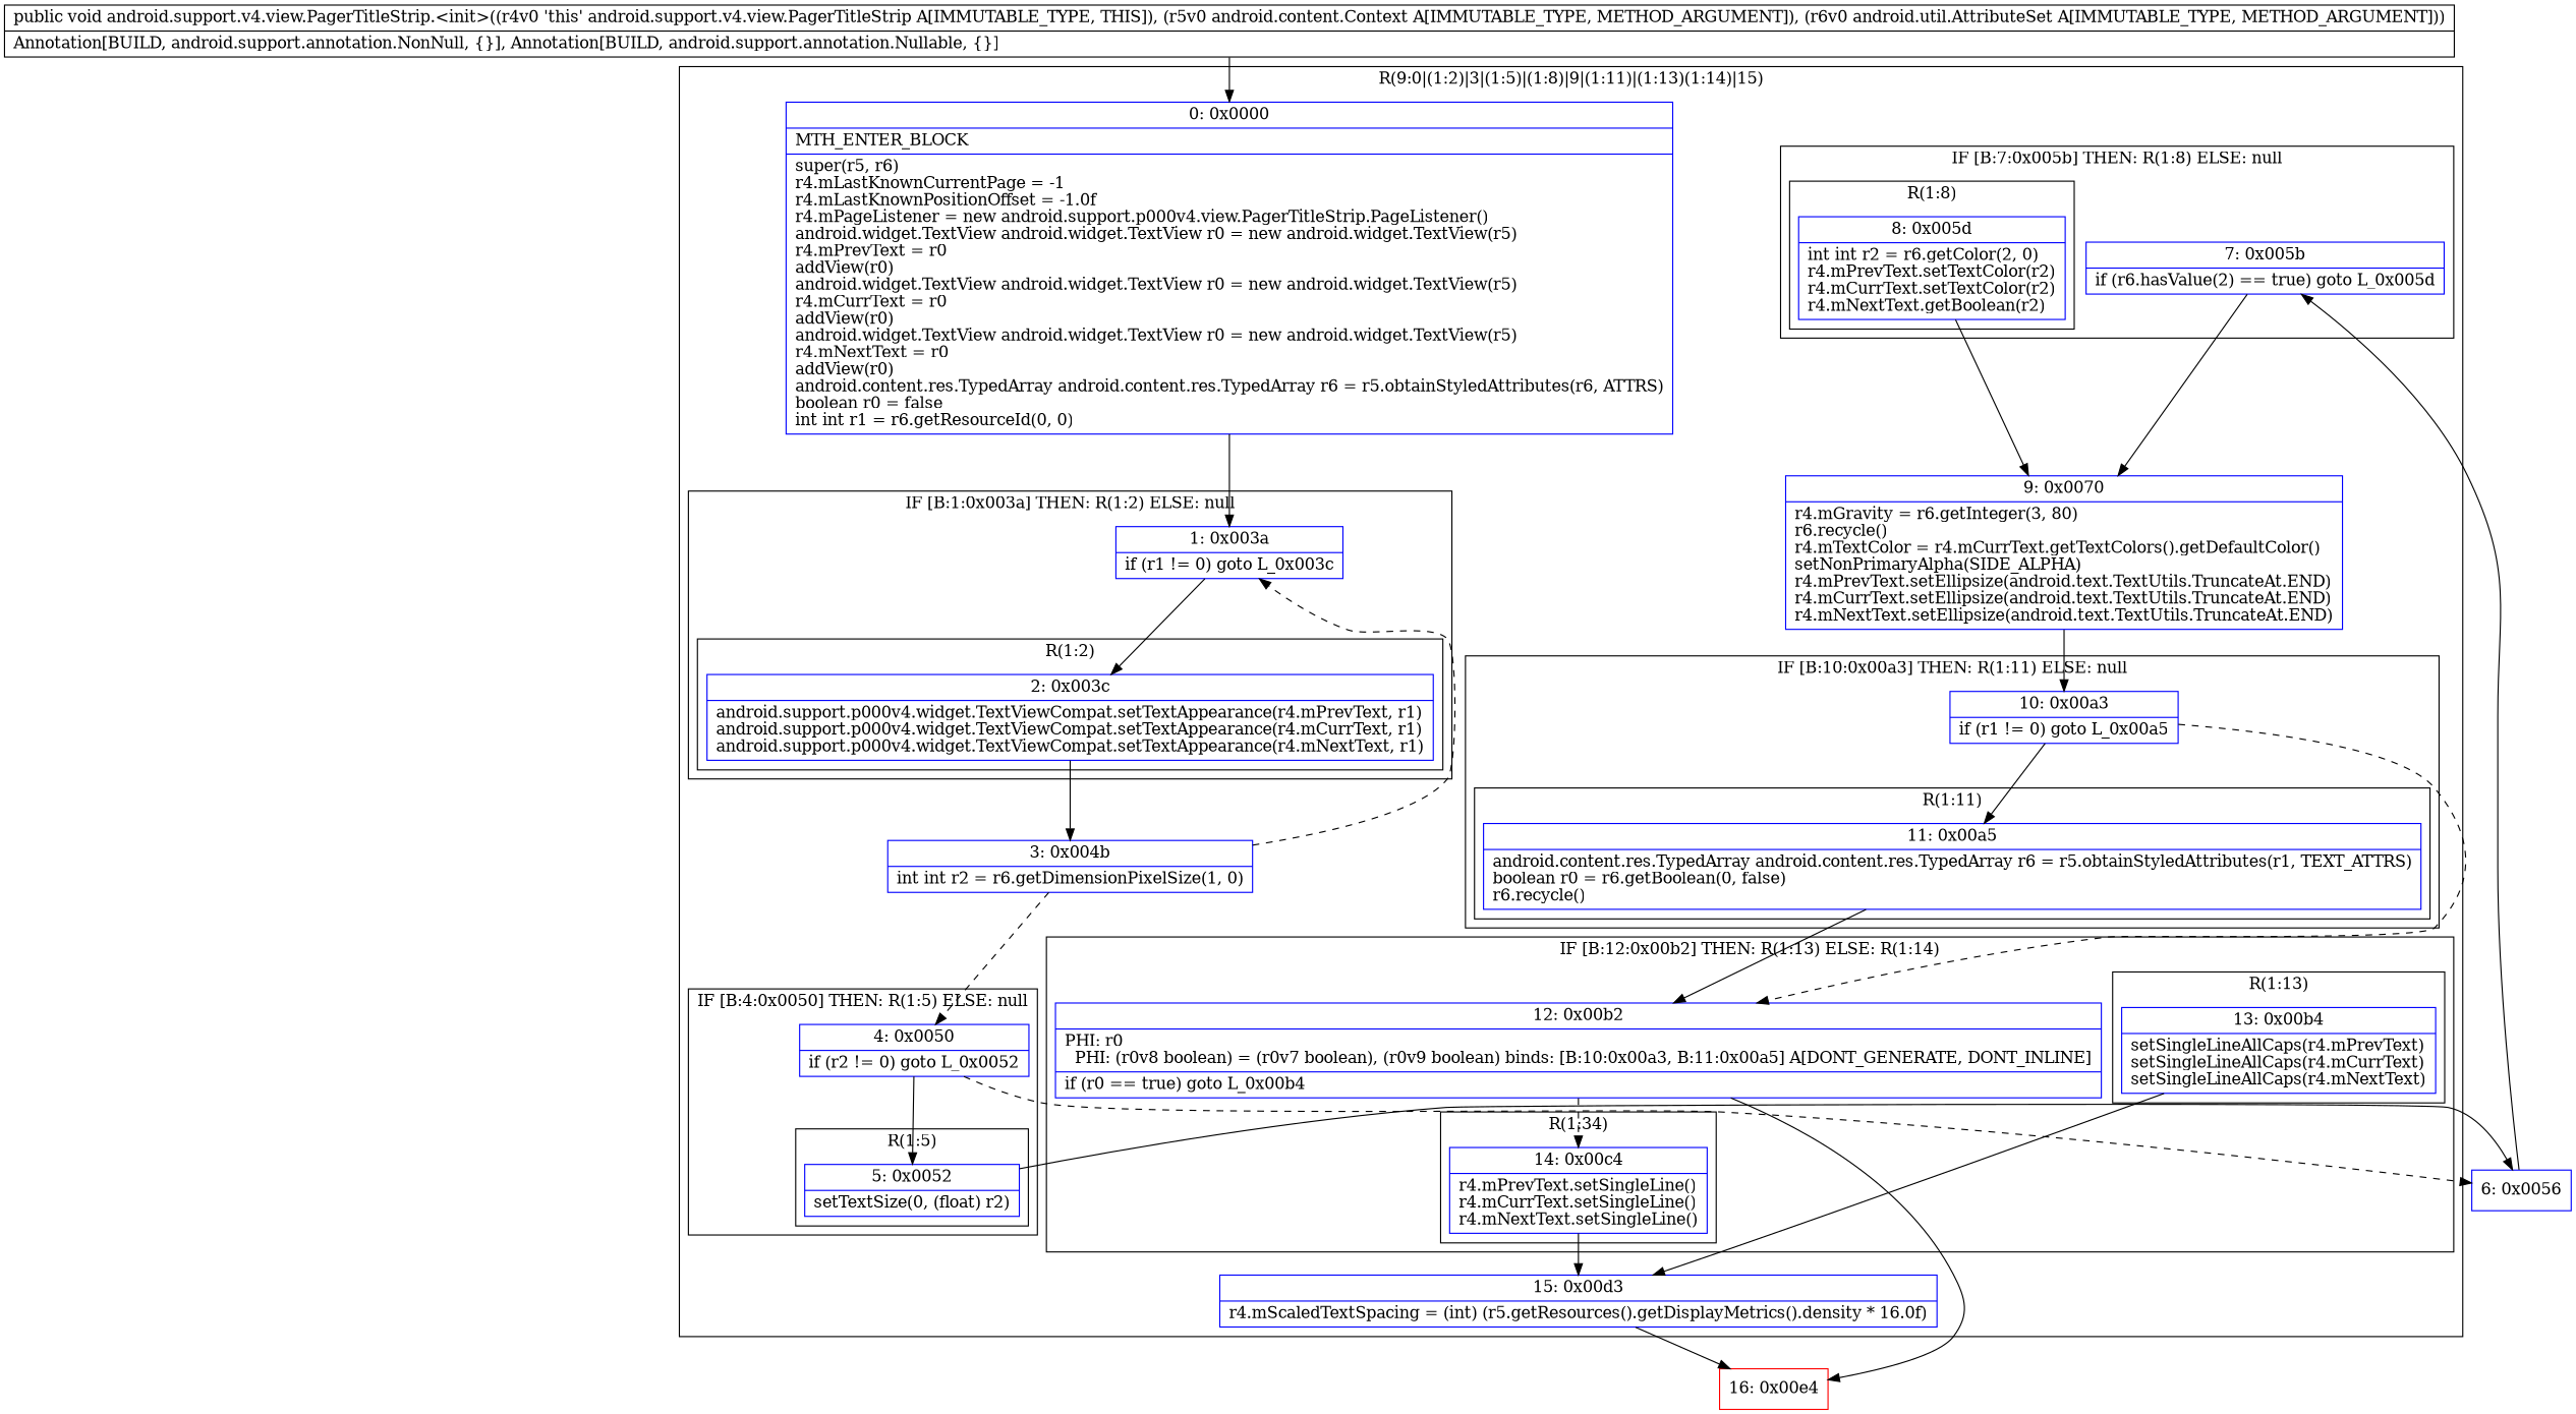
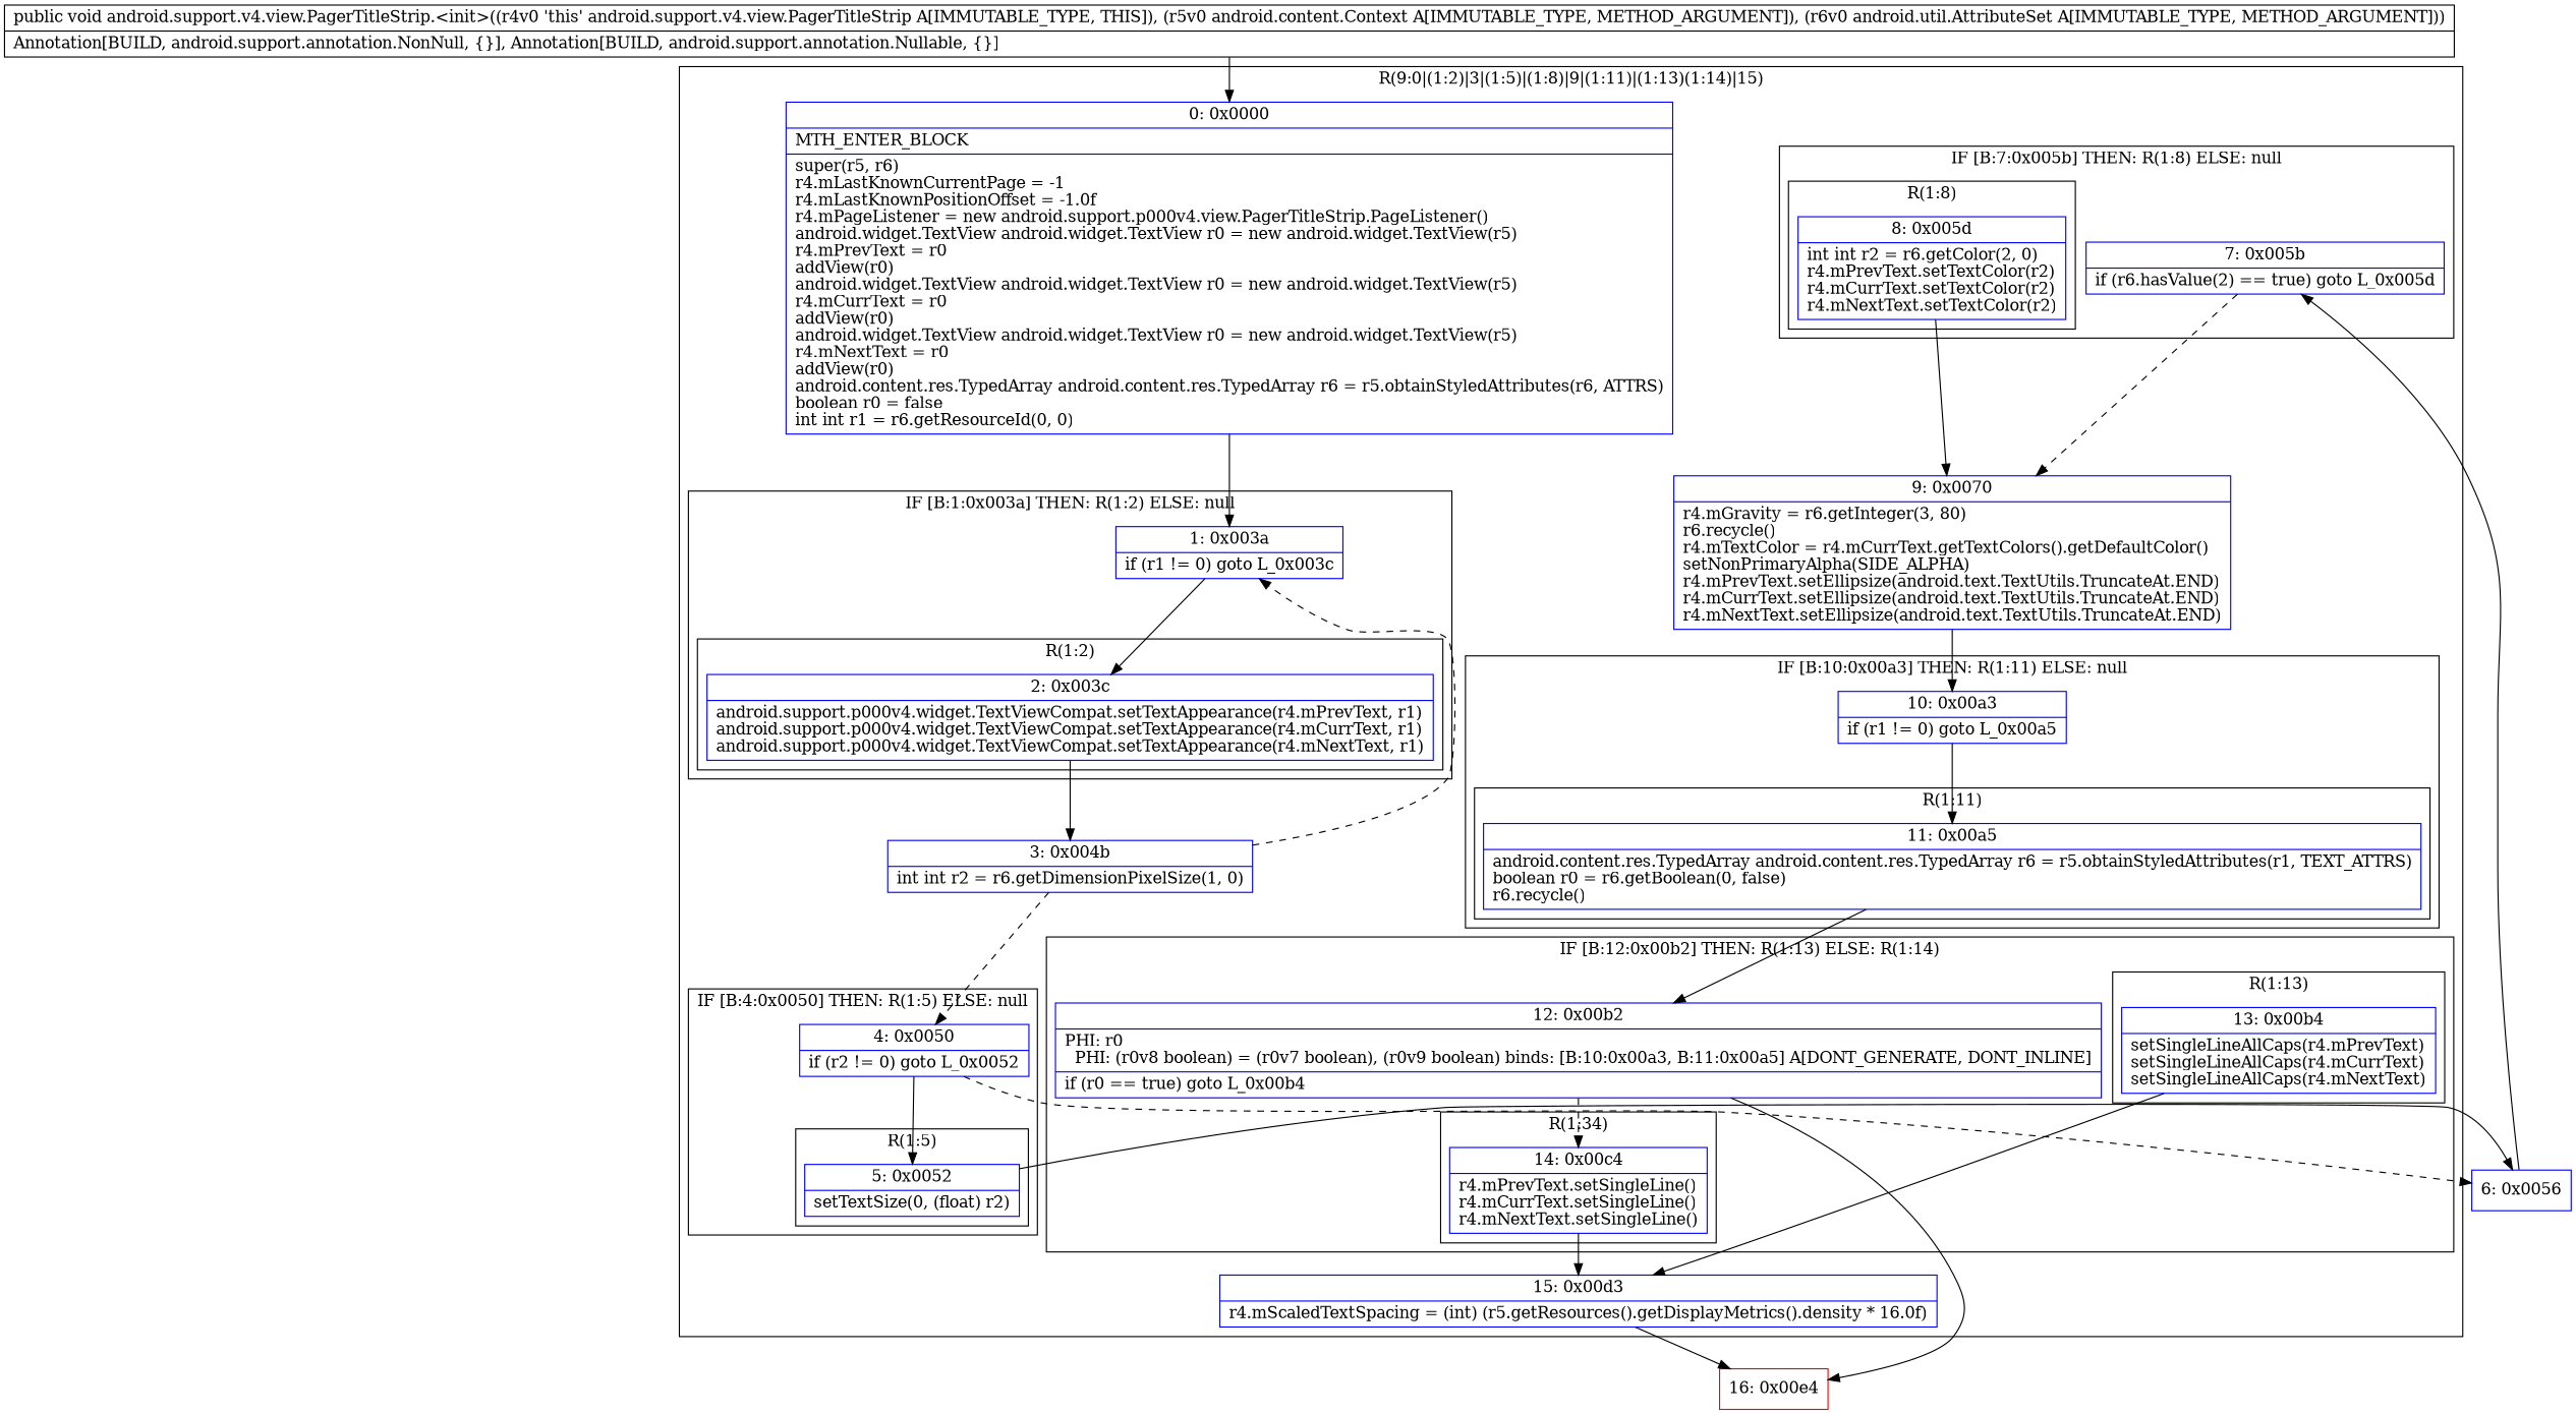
  digraph {
    node [color=blue shape=record]
    n1 [label="{2\:\ 0x003c|android.support.p000v4.widget.TextViewCompat.setTextAppearance(r4.mPrevText, r1)\landroid.support.p000v4.widget.TextViewCompat.setTextAppearance(r4.mCurrText, r1)\landroid.support.p000v4.widget.TextViewCompat.setTextAppearance(r4.mNextText, r1)\l}"]
    n2 [label="{1\:\ 0x003a|if (r1 != 0) goto L_0x003c\l}"]
    n3 [label="{5\:\ 0x0052|setTextSize(0, (float) r2)\l}"]
    n4 [label="{4\:\ 0x0050|if (r2 != 0) goto L_0x0052\l}"]
-   n5 [label="{8\:\ 0x005d|int int r2 = r6.getColor(2, 0)\lr4.mPrevText.setTextColor(r2)\lr4.mCurrText.setTextColor(r2)\lr4.mNextText.getBoolean(r2)\l}"]
+   n5 [label="{8\:\ 0x005d|int int r2 = r6.getColor(2, 0)\lr4.mPrevText.setTextColor(r2)\lr4.mCurrText.setTextColor(r2)\lr4.mNextText.setTextColor(r2)\l}"]
    n6 [label="{7\:\ 0x005b|if (r6.hasValue(2) == true) goto L_0x005d\l}"]
    n7 [label="{11\:\ 0x00a5|android.content.res.TypedArray android.content.res.TypedArray r6 = r5.obtainStyledAttributes(r1, TEXT_ATTRS)\lboolean r0 = r6.getBoolean(0, false)\lr6.recycle()\l}"]
    n8 [label="{10\:\ 0x00a3|if (r1 != 0) goto L_0x00a5\l}"]
    n9 [label="{13\:\ 0x00b4|setSingleLineAllCaps(r4.mPrevText)\lsetSingleLineAllCaps(r4.mCurrText)\lsetSingleLineAllCaps(r4.mNextText)\l}"]
    n10 [label="{14\:\ 0x00c4|r4.mPrevText.setSingleLine()\lr4.mCurrText.setSingleLine()\lr4.mNextText.setSingleLine()\l}"]
    n11 [label="{12\:\ 0x00b2|PHI: r0 \l  PHI: (r0v8 boolean) = (r0v7 boolean), (r0v9 boolean) binds: [B:10:0x00a3, B:11:0x00a5] A[DONT_GENERATE, DONT_INLINE]\l|if (r0 == true) goto L_0x00b4\l}"]
    n12 [label="{0\:\ 0x0000|MTH_ENTER_BLOCK\l|super(r5, r6)\lr4.mLastKnownCurrentPage = \-1\lr4.mLastKnownPositionOffset = \-1.0f\lr4.mPageListener = new android.support.p000v4.view.PagerTitleStrip.PageListener()\landroid.widget.TextView android.widget.TextView r0 = new android.widget.TextView(r5)\lr4.mPrevText = r0\laddView(r0)\landroid.widget.TextView android.widget.TextView r0 = new android.widget.TextView(r5)\lr4.mCurrText = r0\laddView(r0)\landroid.widget.TextView android.widget.TextView r0 = new android.widget.TextView(r5)\lr4.mNextText = r0\laddView(r0)\landroid.content.res.TypedArray android.content.res.TypedArray r6 = r5.obtainStyledAttributes(r6, ATTRS)\lboolean r0 = false\lint int r1 = r6.getResourceId(0, 0)\l}"]
    n13 [label="{3\:\ 0x004b|int int r2 = r6.getDimensionPixelSize(1, 0)\l}"]
    n14 [label="{9\:\ 0x0070|r4.mGravity = r6.getInteger(3, 80)\lr6.recycle()\lr4.mTextColor = r4.mCurrText.getTextColors().getDefaultColor()\lsetNonPrimaryAlpha(SIDE_ALPHA)\lr4.mPrevText.setEllipsize(android.text.TextUtils.TruncateAt.END)\lr4.mCurrText.setEllipsize(android.text.TextUtils.TruncateAt.END)\lr4.mNextText.setEllipsize(android.text.TextUtils.TruncateAt.END)\l}"]
    n15 [label="{15\:\ 0x00d3|r4.mScaledTextSpacing = (int) (r5.getResources().getDisplayMetrics().density * 16.0f)\l}"]
    n16 [label="{6\:\ 0x0056}"]
    n17 [color=red label="{16\:\ 0x00e4}"]
    n18 [label="{public void android.support.v4.view.PagerTitleStrip.\<init\>((r4v0 'this' android.support.v4.view.PagerTitleStrip A[IMMUTABLE_TYPE, THIS]), (r5v0 android.content.Context A[IMMUTABLE_TYPE, METHOD_ARGUMENT]), (r6v0 android.util.AttributeSet A[IMMUTABLE_TYPE, METHOD_ARGUMENT]))  | Annotation[BUILD, android.support.annotation.NonNull, \{\}], Annotation[BUILD, android.support.annotation.Nullable, \{\}]\l}" color=""]
    subgraph cluster_1 {
      label="R(9:0|(1:2)|3|(1:5)|(1:8)|9|(1:11)|(1:13)(1:14)|15)"
      n12
      n13
      n14
      n15
      subgraph cluster_2 {
        label="IF [B:1:0x003a] THEN: R(1:2) ELSE: null"
        n2
        subgraph cluster_3 {
          label="R(1:2)"
          n1
        }
      }
      subgraph cluster_4 {
        label="IF [B:4:0x0050] THEN: R(1:5) ELSE: null"
        n4
        subgraph cluster_5 {
          label="R(1:5)"
          n3
        }
      }
      subgraph cluster_6 {
        label="IF [B:7:0x005b] THEN: R(1:8) ELSE: null"
        n6
        subgraph cluster_7 {
          label="R(1:8)"
          n5
        }
      }
      subgraph cluster_8 {
        label="IF [B:10:0x00a3] THEN: R(1:11) ELSE: null"
        n8
        subgraph cluster_9 {
          label="R(1:11)"
          n7
        }
      }
      subgraph cluster_10 {
        label="IF [B:12:0x00b2] THEN: R(1:13) ELSE: R(1:14)"
        n11
        subgraph cluster_11 {
          label="R(1:13)"
          n9
        }
        subgraph cluster_12 {
          label="R(1:34)"
          n10
        }
      }
    }
    n1 -> n13
    n2 -> n1
    n3 -> n16
    n4 -> n3
    n4 -> n16 [style=dashed]
    n5 -> n14
-   n6 -> n14 [style=solid]
+   n6 -> n14 [style=dashed]
    n7 -> n11
    n8 -> n7
-   n8 -> n11 [style=dashed]
    n9 -> n15
    n10 -> n15
    n11 -> n10 [style=dashed]
    n11 -> n17
    n12 -> n2
    n13 -> n2 [style=dashed]
    n13 -> n4 [style=dashed]
    n14 -> n8
    n15 -> n17
    n16 -> n6
    n18 -> n12
  }
